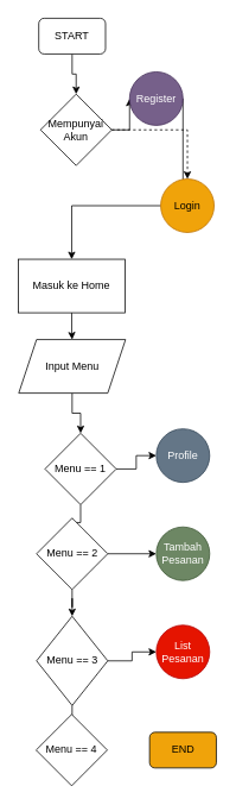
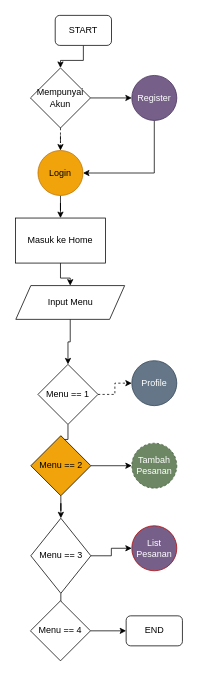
  <mxCell id="0" />
  <mxCell id="1" parent="0" />
  <mxCell id="2" style="edgeStyle=orthogonalEdgeStyle;rounded=0;orthogonalLoop=1;jettySize=auto;html=1;entryX=0.5;entryY=0;entryDx=0;entryDy=0;" edge="1" parent="1" source="3" target="6"><mxGeometry relative="1" as="geometry" /></mxCell>
- <mxCell id="3" value="START" style="rounded=1;whiteSpace=wrap;html=1;" vertex="1" parent="1"><mxGeometry x="43" y="20" width="75" height="40" as="geometry" /></mxCell>
+ <mxCell id="3" value="START" style="rounded=1;whiteSpace=wrap;html=1;" vertex="1" parent="1"><mxGeometry x="73" y="20" width="75" height="40" as="geometry" /></mxCell>
  <mxCell id="4" style="edgeStyle=orthogonalEdgeStyle;rounded=0;orthogonalLoop=1;jettySize=auto;html=1;entryX=0;entryY=0.5;entryDx=0;entryDy=0;" edge="1" parent="1" source="6" target="8"><mxGeometry relative="1" as="geometry" /></mxCell>
  <mxCell id="5" style="edgeStyle=orthogonalEdgeStyle;rounded=0;orthogonalLoop=1;jettySize=auto;html=1;entryX=0.5;entryY=0;entryDx=0;entryDy=0;dashed=1;" edge="1" parent="1" source="6" target="10"><mxGeometry relative="1" as="geometry" /></mxCell>
- <mxCell id="6" value="Mempunyai Akun" style="rhombus;whiteSpace=wrap;html=1;" vertex="1" parent="1"><mxGeometry x="45" y="105" width="80" height="80" as="geometry" /></mxCell>
+ <mxCell id="6" value="Mempunyai Akun" style="rhombus;whiteSpace=wrap;html=1;" vertex="1" parent="1"><mxGeometry x="40" y="90" width="80" height="80" as="geometry" /></mxCell>
  <mxCell id="7" style="edgeStyle=orthogonalEdgeStyle;rounded=0;orthogonalLoop=1;jettySize=auto;html=1;entryX=1;entryY=0.5;entryDx=0;entryDy=0;" edge="1" parent="1" source="8" target="10"><mxGeometry relative="1" as="geometry"><Array as="points"><mxPoint x="205" y="230" /></Array></mxGeometry></mxCell>
- <mxCell id="8" value="Register" style="ellipse;whiteSpace=wrap;html=1;aspect=fixed;fillColor=#76608a;fontColor=#ffffff;strokeColor=#432D57;" vertex="1" parent="1"><mxGeometry x="145" y="80" width="60" height="60" as="geometry" /></mxCell>
+ <mxCell id="8" value="Register" style="ellipse;whiteSpace=wrap;html=1;aspect=fixed;fillColor=#76608a;fontColor=#ffffff;strokeColor=#432D57;" vertex="1" parent="1"><mxGeometry x="175" y="100" width="60" height="60" as="geometry" /></mxCell>
  <mxCell id="9" value="" style="edgeStyle=orthogonalEdgeStyle;rounded=0;orthogonalLoop=1;jettySize=auto;html=1;" edge="1" parent="1" source="10" target="12"><mxGeometry relative="1" as="geometry" /></mxCell>
- <mxCell id="10" value="Login" style="ellipse;whiteSpace=wrap;html=1;aspect=fixed;fillColor=#f0a30a;fontColor=#000000;strokeColor=#BD7000;" vertex="1" parent="1"><mxGeometry x="180" y="200" width="60" height="60" as="geometry" /></mxCell>
+ <mxCell id="10" value="Login" style="ellipse;whiteSpace=wrap;html=1;aspect=fixed;fillColor=#f0a30a;fontColor=#000000;strokeColor=#BD7000;" vertex="1" parent="1"><mxGeometry x="50" y="200" width="60" height="60" as="geometry" /></mxCell>
  <mxCell id="11" value="" style="edgeStyle=orthogonalEdgeStyle;rounded=0;orthogonalLoop=1;jettySize=auto;html=1;" edge="1" parent="1" source="12" target="14"><mxGeometry relative="1" as="geometry" /></mxCell>
  <mxCell id="12" value="Masuk ke Home" style="whiteSpace=wrap;html=1;" vertex="1" parent="1"><mxGeometry x="20" y="290" width="120" height="60" as="geometry" /></mxCell>
  <mxCell id="13" value="" style="edgeStyle=orthogonalEdgeStyle;rounded=0;orthogonalLoop=1;jettySize=auto;html=1;" edge="1" parent="1" source="14" target="17"><mxGeometry relative="1" as="geometry" /></mxCell>
- <mxCell id="14" value="Input Menu" style="shape=parallelogram;perimeter=parallelogramPerimeter;whiteSpace=wrap;html=1;fixedSize=1;" vertex="1" parent="1"><mxGeometry x="20.5" y="380" width="120" height="60" as="geometry" /></mxCell>
- <mxCell id="15" style="edgeStyle=orthogonalEdgeStyle;rounded=0;orthogonalLoop=1;jettySize=auto;html=1;" edge="1" parent="1" source="17" target="18"><mxGeometry relative="1" as="geometry" /></mxCell>
+ <mxCell id="14" value="Input Menu" style="shape=parallelogram;perimeter=parallelogramPerimeter;whiteSpace=wrap;html=1;fixedSize=1;" vertex="1" parent="1"><mxGeometry x="20.5" y="380" width="145" height="45" as="geometry" /></mxCell>
+ <mxCell id="15" style="edgeStyle=orthogonalEdgeStyle;rounded=0;orthogonalLoop=1;jettySize=auto;html=1;dashed=1;" edge="1" parent="1" source="17" target="18"><mxGeometry relative="1" as="geometry" /></mxCell>
  <mxCell id="16" value="" style="edgeStyle=orthogonalEdgeStyle;rounded=0;orthogonalLoop=1;jettySize=auto;html=1;" edge="1" parent="1" source="17" target="21"><mxGeometry relative="1" as="geometry" /></mxCell>
  <mxCell id="17" value="Menu == 1" style="rhombus;whiteSpace=wrap;html=1;" vertex="1" parent="1"><mxGeometry x="50" y="485" width="80" height="80" as="geometry" /></mxCell>
  <mxCell id="18" value="Profile" style="ellipse;whiteSpace=wrap;html=1;aspect=fixed;fillColor=#647687;fontColor=#ffffff;strokeColor=#314354;" vertex="1" parent="1"><mxGeometry x="175" y="480" width="60" height="60" as="geometry" /></mxCell>
  <mxCell id="19" style="edgeStyle=orthogonalEdgeStyle;rounded=0;orthogonalLoop=1;jettySize=auto;html=1;entryX=0;entryY=0.5;entryDx=0;entryDy=0;" edge="1" parent="1" source="21" target="22"><mxGeometry relative="1" as="geometry" /></mxCell>
  <mxCell id="20" style="edgeStyle=orthogonalEdgeStyle;rounded=0;orthogonalLoop=1;jettySize=auto;html=1;entryX=0.5;entryY=0;entryDx=0;entryDy=0;" edge="1" parent="1" source="21" target="25"><mxGeometry relative="1" as="geometry" /></mxCell>
- <mxCell id="21" value="Menu == 2" style="rhombus;whiteSpace=wrap;html=1;" vertex="1" parent="1"><mxGeometry x="40.5" y="580" width="80" height="80" as="geometry" /></mxCell>
- <mxCell id="22" value="Tambah Pesanan" style="ellipse;whiteSpace=wrap;html=1;aspect=fixed;fillColor=#6d8764;fontColor=#ffffff;strokeColor=#3A5431;" vertex="1" parent="1"><mxGeometry x="175" y="590" width="60" height="60" as="geometry" /></mxCell>
+ <mxCell id="21" value="Menu == 2" style="rhombus;whiteSpace=wrap;html=1;fillColor=#f0a30a;" vertex="1" parent="1"><mxGeometry x="40.5" y="580" width="80" height="80" as="geometry" /></mxCell>
+ <mxCell id="22" value="Tambah Pesanan" style="ellipse;whiteSpace=wrap;html=1;aspect=fixed;fillColor=#6d8764;fontColor=#ffffff;strokeColor=#3A5431;dashed=1;" vertex="1" parent="1"><mxGeometry x="175" y="590" width="60" height="60" as="geometry" /></mxCell>
  <mxCell id="23" style="edgeStyle=orthogonalEdgeStyle;rounded=0;orthogonalLoop=1;jettySize=auto;html=1;entryX=0;entryY=0.5;entryDx=0;entryDy=0;" edge="1" parent="1" source="25" target="26"><mxGeometry relative="1" as="geometry" /></mxCell>
  <mxCell id="24" style="edgeStyle=orthogonalEdgeStyle;rounded=0;orthogonalLoop=1;jettySize=auto;html=1;entryX=0.5;entryY=0;entryDx=0;entryDy=0;" edge="1" parent="1" source="25" target="28"><mxGeometry relative="1" as="geometry" /></mxCell>
  <mxCell id="25" value="Menu == 3" style="rhombus;whiteSpace=wrap;html=1;" vertex="1" parent="1"><mxGeometry x="40.5" y="690" width="80" height="100" as="geometry" /></mxCell>
- <mxCell id="26" value="List Pesanan" style="ellipse;whiteSpace=wrap;html=1;aspect=fixed;fillColor=#e51400;fontColor=#ffffff;strokeColor=#B20000;" vertex="1" parent="1"><mxGeometry x="175" y="700" width="60" height="60" as="geometry" /></mxCell>
+ <mxCell id="26" value="List Pesanan" style="ellipse;whiteSpace=wrap;html=1;aspect=fixed;fillColor=#76608a;fontColor=#ffffff;strokeColor=#B20000;" vertex="1" parent="1"><mxGeometry x="175" y="700" width="60" height="60" as="geometry" /></mxCell>
+ <mxCell id="27" style="edgeStyle=orthogonalEdgeStyle;rounded=0;orthogonalLoop=1;jettySize=auto;html=1;entryX=0;entryY=0.5;entryDx=0;entryDy=0;" edge="1" parent="1" source="28" target="29"><mxGeometry relative="1" as="geometry" /></mxCell>
  <mxCell id="28" value="Menu == 4" style="rhombus;whiteSpace=wrap;html=1;" vertex="1" parent="1"><mxGeometry x="40" y="800" width="80" height="80" as="geometry" /></mxCell>
- <mxCell id="29" value="END" style="rounded=1;whiteSpace=wrap;html=1;fillColor=#f0a30a;" vertex="1" parent="1"><mxGeometry x="167.5" y="820" width="75" height="40" as="geometry" /></mxCell>
+ <mxCell id="29" value="END" style="rounded=1;whiteSpace=wrap;html=1;" vertex="1" parent="1"><mxGeometry x="167.5" y="820" width="75" height="40" as="geometry" /></mxCell>
